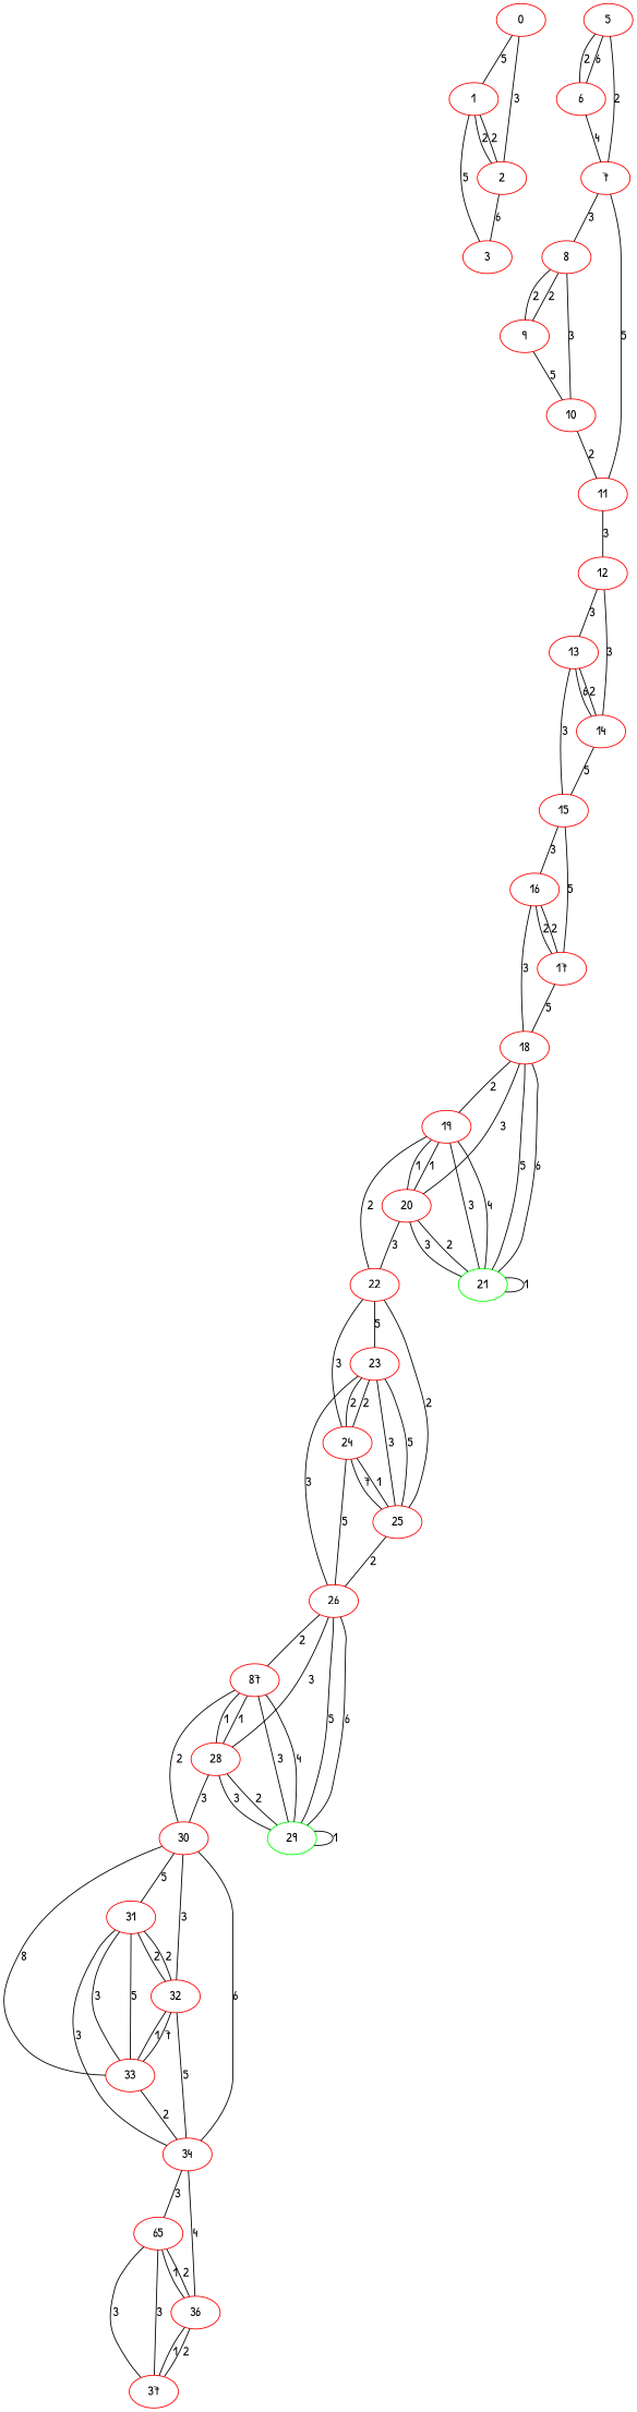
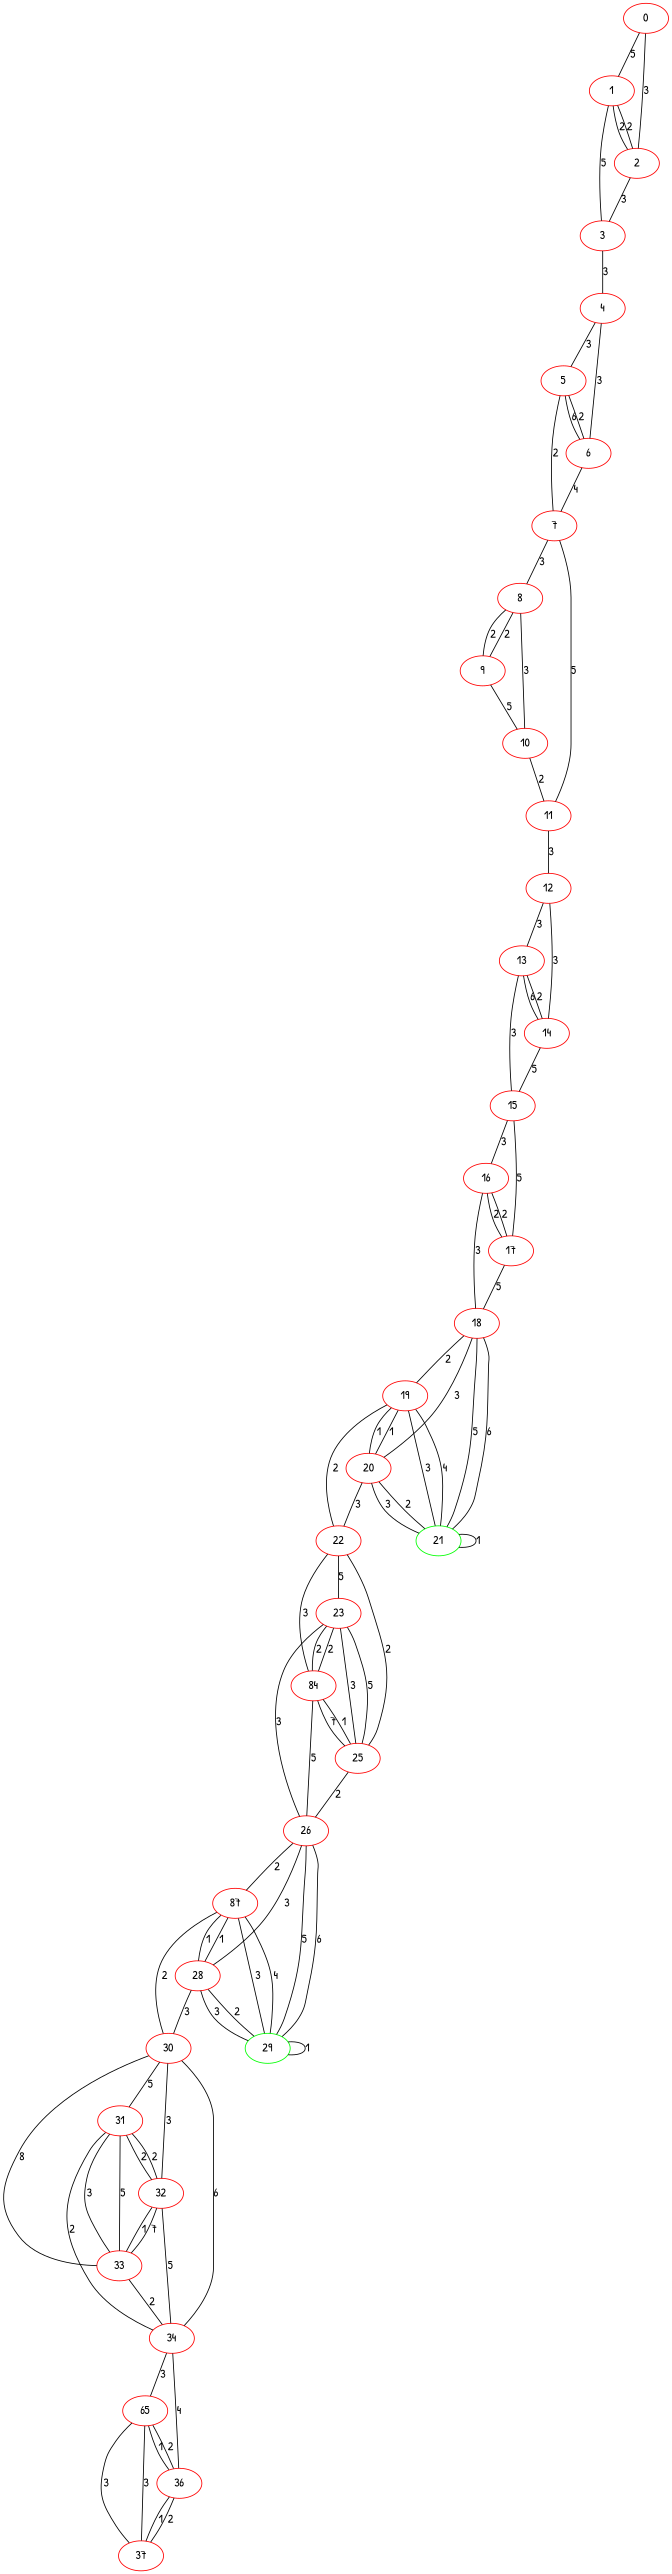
  graph {
    fontname="Patrick Hand"
    node [color=red fontname="Patrick Hand" weight=1]
    edge [fontname="Patrick Hand"]
    0
    1
    2
    3
+   4
    5
    6
    7
    8
    11
    9
    10
    12
    13
    14
    15
    16
    17
    18
    19
    20
    21 [color=green weight=2]
    22
    23
-   24
+   24 [label=84]
    25
    26
    n28 [label=87]
    28
    29 [color=green weight=2]
    30
    31
    32
    33
    34
    n36 [label=65]
    36
    37
    0 -- 1 [label=5]
    0 -- 2 [label=3]
    1 -- 2 [label=2]
    1 -- 2 [label=2]
    1 -- 3 [label=5]
-   2 -- 3 [label=6]
+   2 -- 3 [label=3]
+   3 -- 4 [label=3]
+   4 -- 5 [label=3]
+   4 -- 6 [label=3]
    5 -- 6 [label=6]
    5 -- 6 [label=2]
    5 -- 7 [label=2]
    6 -- 7 [label=4]
    7 -- 8 [label=3]
    7 -- 11 [label=5]
    8 -- 9 [label=2]
    8 -- 9 [label=2]
    8 -- 10 [label=3]
    11 -- 12 [label=3]
    9 -- 10 [label=5]
    10 -- 11 [label=2]
    12 -- 13 [label=3]
    12 -- 14 [label=3]
    13 -- 14 [label=6]
    13 -- 14 [label=2]
    13 -- 15 [label=3]
    14 -- 15 [label=5]
    15 -- 16 [label=3]
    15 -- 17 [label=5]
    16 -- 17 [label=2]
    16 -- 17 [label=2]
    16 -- 18 [label=3]
    17 -- 18 [label=5]
    18 -- 19 [label=2]
    18 -- 20 [label=3]
    18 -- 21 [label=5]
    18 -- 21 [label=6]
    19 -- 20 [label=1]
    19 -- 20 [label=1]
    19 -- 21 [label=3]
    19 -- 21 [label=4]
    19 -- 22 [label=2]
    20 -- 21 [label=2]
    20 -- 21 [label=3]
    20 -- 22 [label=3]
    21 -- 21 [label=1]
    22 -- 23 [label=5]
    22 -- 24 [label=3]
    22 -- 25 [label=2]
    23 -- 24 [label=2]
    23 -- 24 [label=2]
    23 -- 25 [label=3]
    23 -- 25 [label=5]
    23 -- 26 [label=3]
    24 -- 25 [label=1]
    24 -- 25 [label=7]
    24 -- 26 [label=5]
    25 -- 26 [label=2]
    26 -- n28 [label=2]
    26 -- 28 [label=3]
    26 -- 29 [label=5]
    26 -- 29 [label=6]
    n28 -- 28 [label=1]
    n28 -- 28 [label=1]
    n28 -- 29 [label=3]
    n28 -- 29 [label=4]
    n28 -- 30 [label=2]
    28 -- 29 [label=2]
    28 -- 29 [label=3]
    28 -- 30 [label=3]
    29 -- 29 [label=1]
    30 -- 31 [label=5]
    30 -- 32 [label=3]
    30 -- 33 [label=8]
    31 -- 32 [label=2]
    31 -- 32 [label=2]
    31 -- 33 [label=3]
    31 -- 33 [label=5]
-   31 -- 34 [label=3]
+   31 -- 34 [label=2]
    32 -- 33 [label=1]
    32 -- 33 [label=7]
    32 -- 34 [label=5]
    33 -- 34 [label=2]
    34 -- 30 [label=6]
    34 -- n36 [label=3]
    34 -- 36 [label=4]
    n36 -- 36 [label=2]
    n36 -- 36 [label=1]
    n36 -- 37 [label=3]
    n36 -- 37 [label=3]
    36 -- 37 [label=1]
    36 -- 37 [label=2]
  }
